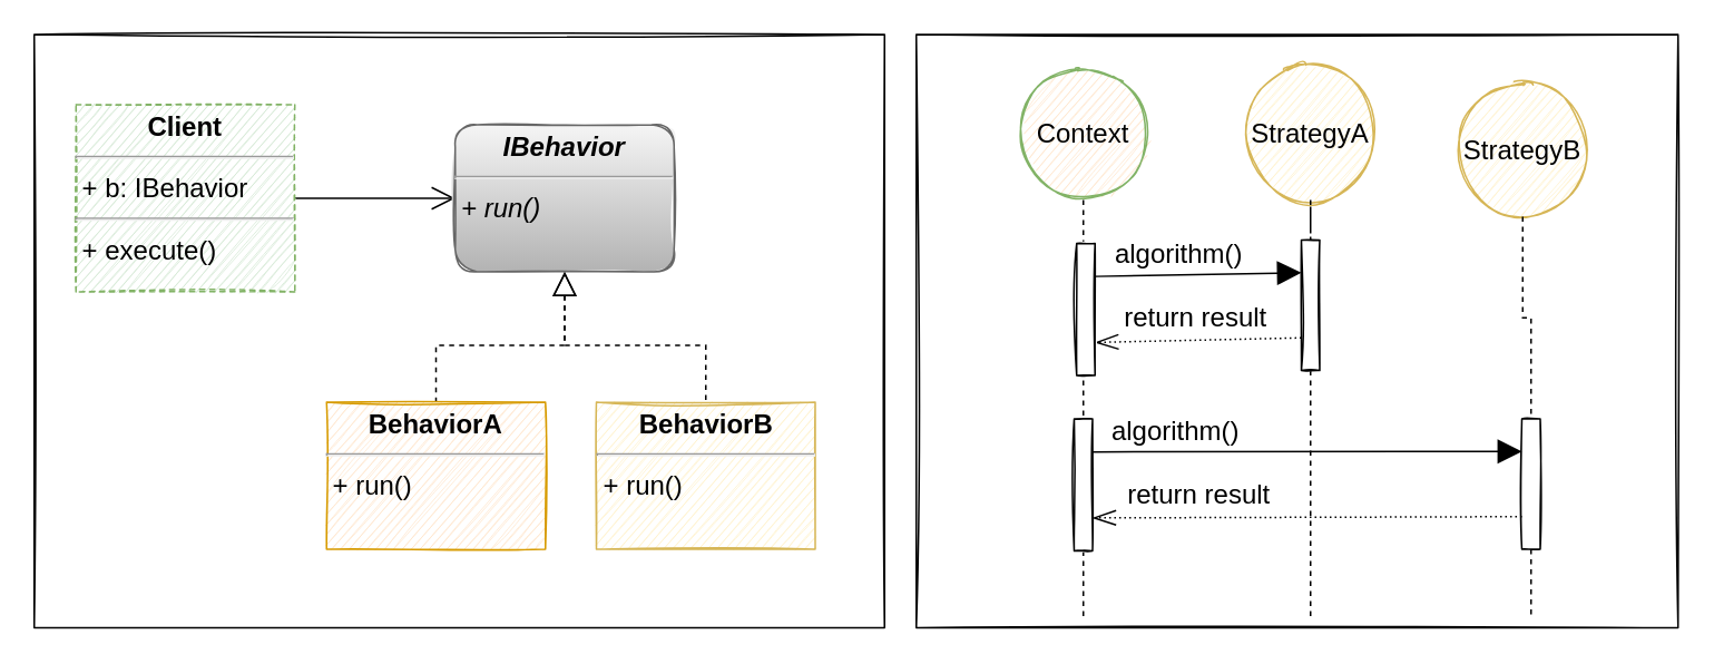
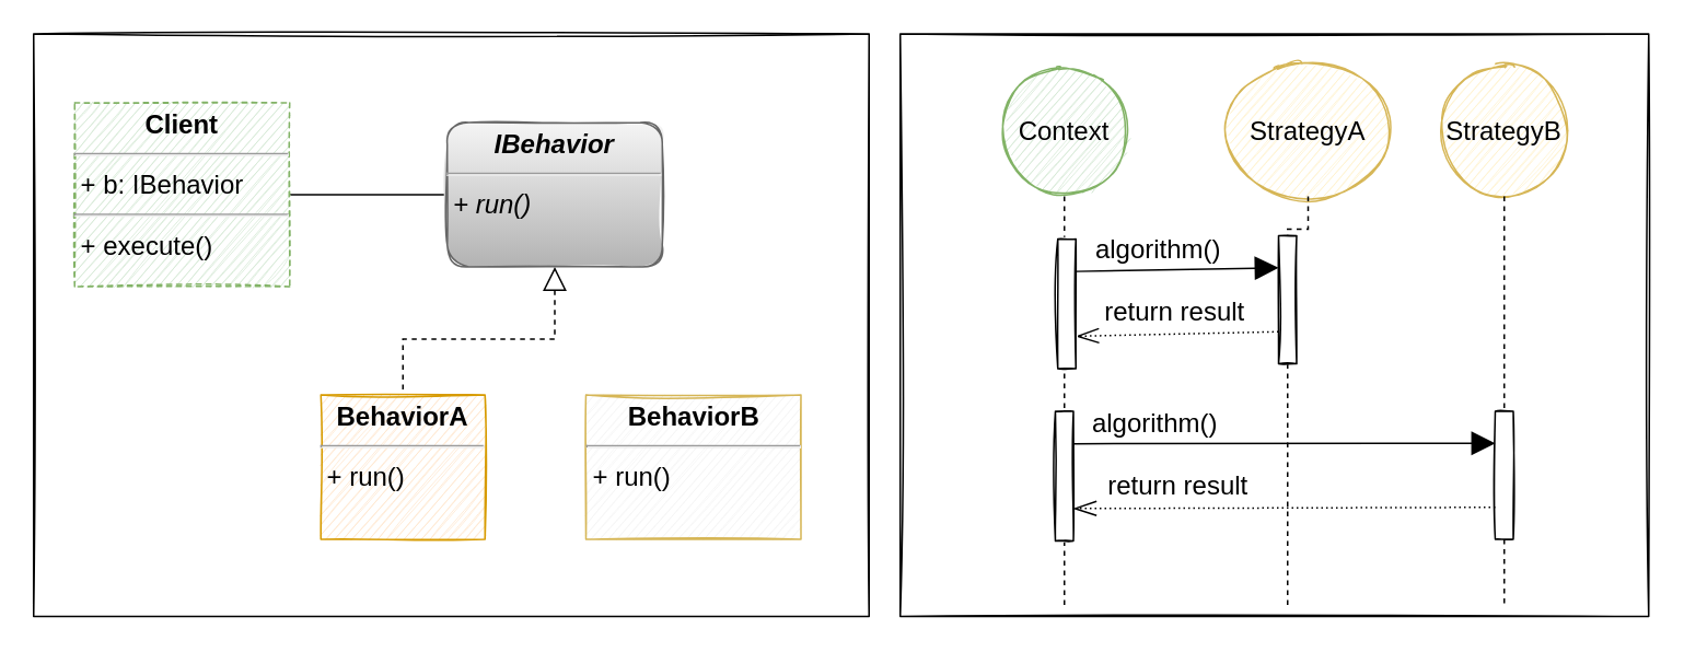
  <mxCell id="0" />
  <mxCell id="1" parent="0" />
  <mxCell id="2" value="" style="edgeStyle=orthogonalEdgeStyle;rounded=0;orthogonalLoop=1;jettySize=auto;html=1;dashed=1;startArrow=none;startFill=0;startSize=12;endArrow=none;endFill=0;endSize=6;fontSize=16;" parent="1" source="6" target="15" edge="1"><mxGeometry relative="1" as="geometry"><mxPoint x="648" y="119" as="sourcePoint" /><mxPoint x="648" y="369" as="targetPoint" /></mxGeometry></mxCell>
  <mxCell id="3" value="" style="rounded=0;whiteSpace=wrap;html=1;sketch=1;fontSize=16;fillColor=none;" parent="1" vertex="1"><mxGeometry x="548" y="20" width="456" height="355" as="geometry" /></mxCell>
  <mxCell id="4" value="" style="rounded=0;whiteSpace=wrap;html=1;sketch=1;fontSize=16;fillColor=none;" parent="1" vertex="1"><mxGeometry x="20" y="20" width="509" height="355" as="geometry" /></mxCell>
  <mxCell id="5" value="" style="edgeStyle=orthogonalEdgeStyle;rounded=0;orthogonalLoop=1;jettySize=auto;html=1;dashed=1;startArrow=none;startFill=0;startSize=12;endArrow=none;endFill=0;endSize=6;fontSize=16;" parent="1" source="15" edge="1"><mxGeometry relative="1" as="geometry"><mxPoint x="648" y="369" as="targetPoint" /></mxGeometry></mxCell>
- <mxCell id="6" value="Context" style="ellipse;whiteSpace=wrap;html=1;aspect=fixed;sketch=1;fillColor=#ffe6cc;strokeColor=#82b366;fontSize=16;" parent="1" vertex="1"><mxGeometry x="608" y="39" width="80" height="80" as="geometry" /></mxCell>
+ <mxCell id="6" value="Context" style="ellipse;whiteSpace=wrap;html=1;aspect=fixed;sketch=1;fillColor=#d5e8d4;strokeColor=#82b366;fontSize=16;" parent="1" vertex="1"><mxGeometry x="608" y="39" width="80" height="80" as="geometry" /></mxCell>
  <mxCell id="7" value="" style="rounded=0;orthogonalLoop=1;jettySize=auto;html=1;startArrow=none;startFill=0;startSize=6;endArrow=block;endFill=1;endSize=12;exitX=1;exitY=0.25;exitDx=0;exitDy=0;entryX=0;entryY=0.25;entryDx=0;entryDy=0;fontSize=16;" parent="1" source="24" target="13" edge="1"><mxGeometry relative="1" as="geometry" /></mxCell>
  <mxCell id="8" value="algorithm()" style="edgeLabel;html=1;align=center;verticalAlign=middle;resizable=0;points=[];fontSize=16;" parent="7" vertex="1" connectable="0"><mxGeometry x="-0.731" y="2" relative="1" as="geometry"><mxPoint x="32.04" y="-12.44" as="offset" /></mxGeometry></mxCell>
  <mxCell id="9" value="" style="edgeStyle=orthogonalEdgeStyle;rounded=0;orthogonalLoop=1;jettySize=auto;html=1;dashed=1;startArrow=none;startFill=0;startSize=12;endArrow=none;endFill=0;endSize=6;fontSize=16;" parent="1" source="13" edge="1"><mxGeometry relative="1" as="geometry"><mxPoint x="784" y="369" as="targetPoint" /></mxGeometry></mxCell>
- <mxCell id="10" value="StrategyA" style="ellipse;whiteSpace=wrap;html=1;aspect=fixed;sketch=1;fillColor=#fff2cc;strokeColor=#d6b656;fontSize=16;" parent="1" vertex="1"><mxGeometry x="744" y="39" width="80" height="80" as="geometry" /></mxCell>
+ <mxCell id="10" value="StrategyA" style="ellipse;whiteSpace=wrap;html=1;aspect=fixed;sketch=1;fillColor=#fff2cc;strokeColor=#d6b656;fontSize=16;" parent="1" vertex="1"><mxGeometry x="744" y="39" width="105" height="80" as="geometry" /></mxCell>
  <mxCell id="11" value="" style="edgeStyle=none;rounded=0;orthogonalLoop=1;jettySize=auto;html=1;startArrow=none;startFill=0;startSize=6;endArrow=openThin;endFill=0;endSize=12;fontSize=16;dashed=1;dashPattern=1 2;exitX=0;exitY=0.75;exitDx=0;exitDy=0;entryX=1;entryY=0.75;entryDx=0;entryDy=0;" parent="1" source="13" target="24" edge="1"><mxGeometry relative="1" as="geometry"><mxPoint x="698.5" y="197" as="targetPoint" /></mxGeometry></mxCell>
  <mxCell id="12" value="return result" style="edgeLabel;html=1;align=center;verticalAlign=middle;resizable=0;points=[];fontSize=16;" parent="11" vertex="1" connectable="0"><mxGeometry x="0.428" y="-3" relative="1" as="geometry"><mxPoint x="24.51" y="-11.79" as="offset" /></mxGeometry></mxCell>
  <mxCell id="13" value="" style="rounded=0;whiteSpace=wrap;html=1;sketch=1;fontSize=16;" parent="1" vertex="1"><mxGeometry x="778.5" y="143" width="11" height="78" as="geometry" /></mxCell>
  <mxCell id="14" value="" style="edgeStyle=orthogonalEdgeStyle;rounded=0;orthogonalLoop=1;jettySize=auto;html=1;dashed=1;startArrow=none;startFill=0;startSize=12;endArrow=none;endFill=0;endSize=6;fontSize=16;" parent="1" source="10" target="13" edge="1"><mxGeometry relative="1" as="geometry"><mxPoint x="784" y="119" as="sourcePoint" /><mxPoint x="784" y="369" as="targetPoint" /></mxGeometry></mxCell>
  <mxCell id="15" value="" style="rounded=0;whiteSpace=wrap;html=1;sketch=1;fontSize=16;" parent="1" vertex="1"><mxGeometry x="642.5" y="250" width="11" height="79" as="geometry" /></mxCell>
  <mxCell id="16" value="" style="edgeStyle=orthogonalEdgeStyle;rounded=0;orthogonalLoop=1;jettySize=auto;html=1;dashed=1;startArrow=none;startFill=0;startSize=12;endArrow=none;endFill=0;endSize=6;fontSize=16;" parent="1" source="18" edge="1"><mxGeometry relative="1" as="geometry"><mxPoint x="916" y="369" as="targetPoint" /></mxGeometry></mxCell>
- <mxCell id="17" value="StrategyB" style="ellipse;whiteSpace=wrap;html=1;aspect=fixed;sketch=1;fillColor=#fff2cc;strokeColor=#d6b656;fontSize=16;" parent="1" vertex="1"><mxGeometry x="871" y="49" width="80" height="80" as="geometry" /></mxCell>
+ <mxCell id="17" value="StrategyB" style="ellipse;whiteSpace=wrap;html=1;aspect=fixed;sketch=1;fillColor=#fff2cc;strokeColor=#d6b656;fontSize=16;" parent="1" vertex="1"><mxGeometry x="876" y="39" width="80" height="80" as="geometry" /></mxCell>
  <mxCell id="18" value="" style="rounded=0;whiteSpace=wrap;html=1;sketch=1;fontSize=16;" parent="1" vertex="1"><mxGeometry x="910.5" y="250" width="11" height="78" as="geometry" /></mxCell>
  <mxCell id="19" value="" style="edgeStyle=orthogonalEdgeStyle;rounded=0;orthogonalLoop=1;jettySize=auto;html=1;dashed=1;startArrow=none;startFill=0;startSize=12;endArrow=none;endFill=0;endSize=6;fontSize=16;" parent="1" source="17" target="18" edge="1"><mxGeometry relative="1" as="geometry"><mxPoint x="916" y="119" as="sourcePoint" /><mxPoint x="916" y="369" as="targetPoint" /></mxGeometry></mxCell>
  <mxCell id="20" value="" style="rounded=0;orthogonalLoop=1;jettySize=auto;html=1;startArrow=none;startFill=0;startSize=6;endArrow=block;endFill=1;endSize=12;exitX=1;exitY=0.25;exitDx=0;exitDy=0;entryX=0;entryY=0.25;entryDx=0;entryDy=0;fontSize=16;" parent="1" source="15" target="18" edge="1"><mxGeometry relative="1" as="geometry"><mxPoint x="667.002" y="165.428" as="sourcePoint" /><mxPoint x="786.003" y="166.026" as="targetPoint" /></mxGeometry></mxCell>
  <mxCell id="21" value="algorithm()" style="edgeLabel;html=1;align=center;verticalAlign=middle;resizable=0;points=[];fontSize=16;" parent="20" vertex="1" connectable="0"><mxGeometry x="-0.731" y="2" relative="1" as="geometry"><mxPoint x="14.5" y="-11.01" as="offset" /></mxGeometry></mxCell>
  <mxCell id="22" value="" style="edgeStyle=none;rounded=0;orthogonalLoop=1;jettySize=auto;html=1;startArrow=none;startFill=0;startSize=6;endArrow=openThin;endFill=0;endSize=12;fontSize=16;dashed=1;dashPattern=1 2;exitX=0;exitY=0.75;exitDx=0;exitDy=0;entryX=1;entryY=0.75;entryDx=0;entryDy=0;" parent="1" source="18" target="15" edge="1"><mxGeometry relative="1" as="geometry"><mxPoint x="788.5" y="211.5" as="sourcePoint" /><mxPoint x="665" y="214.25" as="targetPoint" /></mxGeometry></mxCell>
  <mxCell id="23" value="return result" style="edgeLabel;html=1;align=center;verticalAlign=middle;resizable=0;points=[];fontSize=16;" parent="22" vertex="1" connectable="0"><mxGeometry x="0.428" y="-3" relative="1" as="geometry"><mxPoint x="-11.49" y="-11.04" as="offset" /></mxGeometry></mxCell>
  <mxCell id="24" value="" style="rounded=0;whiteSpace=wrap;html=1;sketch=1;fontSize=16;" parent="1" vertex="1"><mxGeometry x="644" y="145" width="11" height="79" as="geometry" /></mxCell>
- <mxCell id="25" value="" style="edgeStyle=orthogonalEdgeStyle;rounded=0;orthogonalLoop=1;jettySize=auto;html=1;fontSize=16;sketch=0;endArrow=open;endFill=0;endSize=12;" edge="1" parent="1" source="26" target="28"><mxGeometry relative="1" as="geometry" /></mxCell>
+ <mxCell id="25" value="" style="edgeStyle=orthogonalEdgeStyle;rounded=0;orthogonalLoop=1;jettySize=auto;html=1;fontSize=16;sketch=0;endArrow=none;endFill=0;endSize=12;" edge="1" parent="1" source="26" target="28"><mxGeometry relative="1" as="geometry" /></mxCell>
  <mxCell id="26" value="&lt;p style=&quot;margin: 4px 0px 0px; text-align: center; font-size: 16px;&quot;&gt;&lt;b style=&quot;font-size: 16px;&quot;&gt;Client&lt;/b&gt;&lt;/p&gt;&lt;hr style=&quot;font-size: 16px;&quot;&gt;&lt;p style=&quot;margin: 0px 0px 0px 4px; font-size: 16px;&quot;&gt;+ b: IBehavior&lt;/p&gt;&lt;hr style=&quot;font-size: 16px;&quot;&gt;&lt;p style=&quot;margin: 0px 0px 0px 4px; font-size: 16px;&quot;&gt;+ execute()&lt;/p&gt;" style="verticalAlign=top;align=left;overflow=fill;fontSize=16;fontFamily=Helvetica;html=1;sketch=1;fillColor=#d5e8d4;strokeColor=#82b366;dashed=1;" vertex="1" parent="1"><mxGeometry x="45" y="62" width="131" height="112" as="geometry" /></mxCell>
  <mxCell id="27" value="" style="edgeStyle=orthogonalEdgeStyle;rounded=0;sketch=0;orthogonalLoop=1;jettySize=auto;html=1;endArrow=none;endFill=0;endSize=6;fontSize=16;startArrow=block;startFill=0;startSize=12;dashed=1;" edge="1" parent="1" source="28" target="29"><mxGeometry relative="1" as="geometry" /></mxCell>
  <mxCell id="28" value="&lt;p style=&quot;margin: 4px 0px 0px ; text-align: center ; font-size: 16px&quot;&gt;&lt;b style=&quot;font-size: 16px&quot;&gt;&lt;i&gt;IBehavior&lt;/i&gt;&lt;/b&gt;&lt;/p&gt;&lt;hr style=&quot;font-size: 16px&quot;&gt;&lt;p style=&quot;margin: 0px 0px 0px 4px ; font-size: 16px&quot;&gt;&lt;i&gt;+ run()&lt;/i&gt;&lt;/p&gt;" style="verticalAlign=top;align=left;overflow=fill;fontSize=16;fontFamily=Helvetica;html=1;sketch=1;fillColor=#f5f5f5;strokeColor=#666666;gradientColor=#b3b3b3;rounded=1;" vertex="1" parent="1"><mxGeometry x="272" y="74" width="131" height="88" as="geometry" /></mxCell>
- <mxCell id="29" value="&lt;p style=&quot;margin: 4px 0px 0px ; text-align: center ; font-size: 16px&quot;&gt;&lt;b style=&quot;font-size: 16px&quot;&gt;BehaviorA&lt;/b&gt;&lt;/p&gt;&lt;hr style=&quot;font-size: 16px&quot;&gt;&lt;p style=&quot;margin: 0px 0px 0px 4px ; font-size: 16px&quot;&gt;+ run()&lt;/p&gt;" style="verticalAlign=top;align=left;overflow=fill;fontSize=16;fontFamily=Helvetica;html=1;sketch=1;fillColor=#ffe6cc;strokeColor=#d79b00;" vertex="1" parent="1"><mxGeometry x="195" y="240" width="131" height="88" as="geometry" /></mxCell>
- <mxCell id="30" value="" style="edgeStyle=orthogonalEdgeStyle;rounded=0;sketch=0;orthogonalLoop=1;jettySize=auto;html=1;startArrow=block;startFill=0;startSize=12;endArrow=none;endFill=0;endSize=6;fontSize=16;exitX=0.5;exitY=1;exitDx=0;exitDy=0;dashed=1;" edge="1" parent="1" source="28" target="31"><mxGeometry relative="1" as="geometry"><mxPoint x="513" y="284" as="sourcePoint" /></mxGeometry></mxCell>
- <mxCell id="31" value="&lt;p style=&quot;margin: 4px 0px 0px ; text-align: center ; font-size: 16px&quot;&gt;&lt;b style=&quot;font-size: 16px&quot;&gt;BehaviorB&lt;/b&gt;&lt;/p&gt;&lt;hr style=&quot;font-size: 16px&quot;&gt;&lt;p style=&quot;margin: 0px 0px 0px 4px ; font-size: 16px&quot;&gt;+ run()&lt;/p&gt;" style="verticalAlign=top;align=left;overflow=fill;fontSize=16;fontFamily=Helvetica;html=1;sketch=1;fillColor=#fff2cc;strokeColor=#d6b656;" vertex="1" parent="1"><mxGeometry x="356.5" y="240" width="131" height="88" as="geometry" /></mxCell>
+ <mxCell id="29" value="&lt;p style=&quot;margin: 4px 0px 0px ; text-align: center ; font-size: 16px&quot;&gt;&lt;b style=&quot;font-size: 16px&quot;&gt;BehaviorA&lt;/b&gt;&lt;/p&gt;&lt;hr style=&quot;font-size: 16px&quot;&gt;&lt;p style=&quot;margin: 0px 0px 0px 4px ; font-size: 16px&quot;&gt;+ run()&lt;/p&gt;" style="verticalAlign=top;align=left;overflow=fill;fontSize=16;fontFamily=Helvetica;html=1;sketch=1;fillColor=#ffe6cc;strokeColor=#d79b00;" vertex="1" parent="1"><mxGeometry x="195" y="240" width="100" height="88" as="geometry" /></mxCell>
+ <mxCell id="31" value="&lt;p style=&quot;margin: 4px 0px 0px ; text-align: center ; font-size: 16px&quot;&gt;&lt;b style=&quot;font-size: 16px&quot;&gt;BehaviorB&lt;/b&gt;&lt;/p&gt;&lt;hr style=&quot;font-size: 16px&quot;&gt;&lt;p style=&quot;margin: 0px 0px 0px 4px ; font-size: 16px&quot;&gt;+ run()&lt;/p&gt;" style="verticalAlign=top;align=left;overflow=fill;fontSize=16;fontFamily=Helvetica;html=1;sketch=1;fillColor=#f5f5f5;strokeColor=#d6b656;" vertex="1" parent="1"><mxGeometry x="356.5" y="240" width="131" height="88" as="geometry" /></mxCell>
